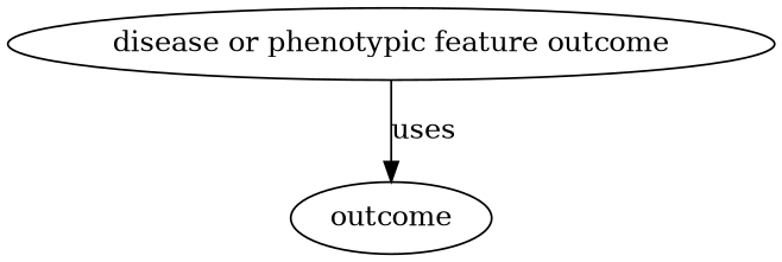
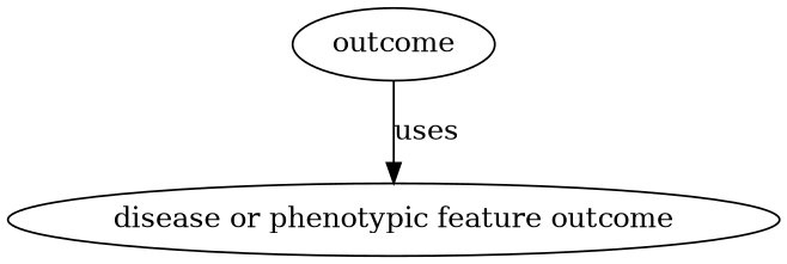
  digraph {
    n1 [height=0.5 label="disease or phenotypic feature outcome" width=4.0982]
    outcome [height=0.5 width=1.1555]
-   n1 -> outcome [label=uses]
+   outcome -> n1 [label=uses]
  }
